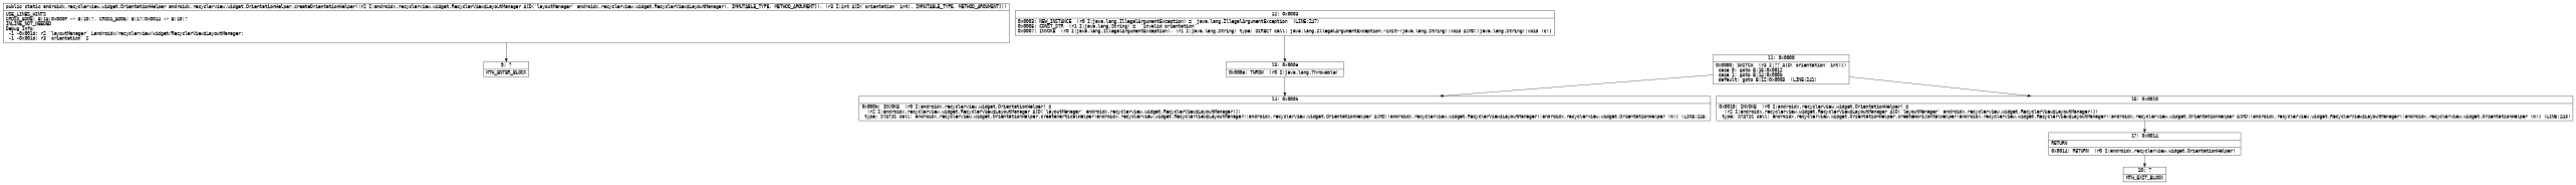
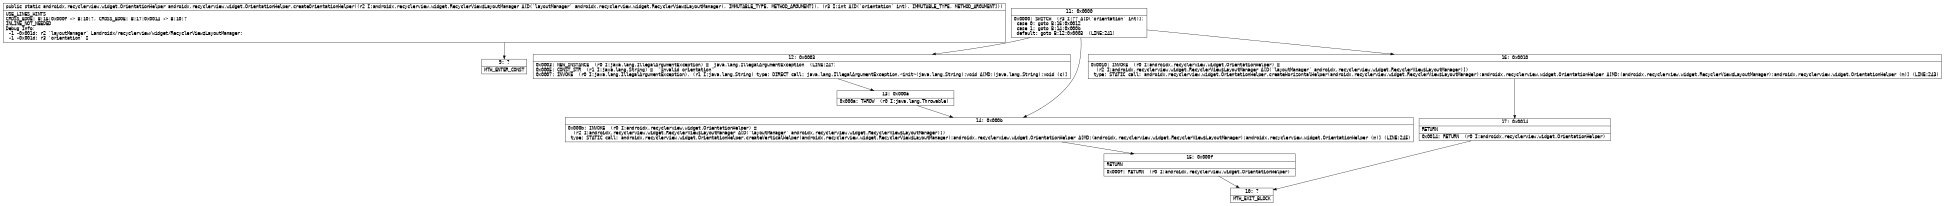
  digraph {
    fontname="DejaVu Sans Mono"
    node [fontname="DejaVu Sans Mono" shape=record]
    edge [fontname="DejaVu Sans Mono"]
-   n1 [label="{9\:\ ?|MTH_ENTER_BLOCK\l}"]
+   n1 [label="{9\:\ ?|MTH_ENTER_CONST\l}"]
    n2 [label="{11\:\ 0x0000|0x0000: SWITCH  (r3 I:?? A[D('orientation' int)])\l case 0: goto B:16:0x0012\l case 1: goto B:14:0x000b\l default: goto B:12:0x0003  (LINE:241)\l}"]
    n3 [label="{12\:\ 0x0003|0x0003: NEW_INSTANCE  (r0 I:java.lang.IllegalArgumentException) =  java.lang.IllegalArgumentException  (LINE:247)\l0x0005: CONST_STR  (r1 I:java.lang.String) =  \"invalid orientation\" \l0x0007: INVOKE  (r0 I:java.lang.IllegalArgumentException), (r1 I:java.lang.String) type: DIRECT call: java.lang.IllegalArgumentException.\<init\>(java.lang.String):void A[MD:(java.lang.String):void (c)]\l}"]
    n4 [label="{14\:\ 0x000b|0x000b: INVOKE  (r0 I:androidx.recyclerview.widget.OrientationHelper) = \l  (r2 I:androidx.recyclerview.widget.RecyclerView$LayoutManager A[D('layoutManager' androidx.recyclerview.widget.RecyclerView$LayoutManager)])\l type: STATIC call: androidx.recyclerview.widget.OrientationHelper.createVerticalHelper(androidx.recyclerview.widget.RecyclerView$LayoutManager):androidx.recyclerview.widget.OrientationHelper A[MD:(androidx.recyclerview.widget.RecyclerView$LayoutManager):androidx.recyclerview.widget.OrientationHelper (m)] (LINE:245)\l}"]
    n5 [label="{16\:\ 0x0010|0x0010: INVOKE  (r0 I:androidx.recyclerview.widget.OrientationHelper) = \l  (r2 I:androidx.recyclerview.widget.RecyclerView$LayoutManager A[D('layoutManager' androidx.recyclerview.widget.RecyclerView$LayoutManager)])\l type: STATIC call: androidx.recyclerview.widget.OrientationHelper.createHorizontalHelper(androidx.recyclerview.widget.RecyclerView$LayoutManager):androidx.recyclerview.widget.OrientationHelper A[MD:(androidx.recyclerview.widget.RecyclerView$LayoutManager):androidx.recyclerview.widget.OrientationHelper (m)] (LINE:243)\l}"]
    n6 [label="{13\:\ 0x000a|0x000a: THROW  (r0 I:java.lang.Throwable) \l}"]
+   n7 [label="{15\:\ 0x000f|RETURN\l|0x000f: RETURN  (r0 I:androidx.recyclerview.widget.OrientationHelper) \l}"]
    n8 [label="{17\:\ 0x0014|RETURN\l|0x0014: RETURN  (r0 I:androidx.recyclerview.widget.OrientationHelper) \l}"]
    n9 [label="{10\:\ ?|MTH_EXIT_BLOCK\l}"]
    n10 [label="{public static androidx.recyclerview.widget.OrientationHelper androidx.recyclerview.widget.OrientationHelper.createOrientationHelper((r2 I:androidx.recyclerview.widget.RecyclerView$LayoutManager A[D('layoutManager' androidx.recyclerview.widget.RecyclerView$LayoutManager), IMMUTABLE_TYPE, METHOD_ARGUMENT]), (r3 I:int A[D('orientation' int), IMMUTABLE_TYPE, METHOD_ARGUMENT]))  | USE_LINES_HINTS\lCROSS_EDGE: B:15:0x000f \-\> B:10:?, CROSS_EDGE: B:17:0x0014 \-\> B:10:?\lINLINE_NOT_NEEDED\lDebug Info:\l  \-1 \-0x001d: r2 'layoutManager' Landroidx\/recyclerview\/widget\/RecyclerView$LayoutManager;\l  \-1 \-0x001d: r3 'orientation' I\l}"]
+   n2 -> n3
    n2 -> n4
    n2 -> n5
    n3 -> n6
+   n4 -> n7
    n5 -> n8
    n6 -> n4
+   n7 -> n9
    n8 -> n9
    n10 -> n1
  }
